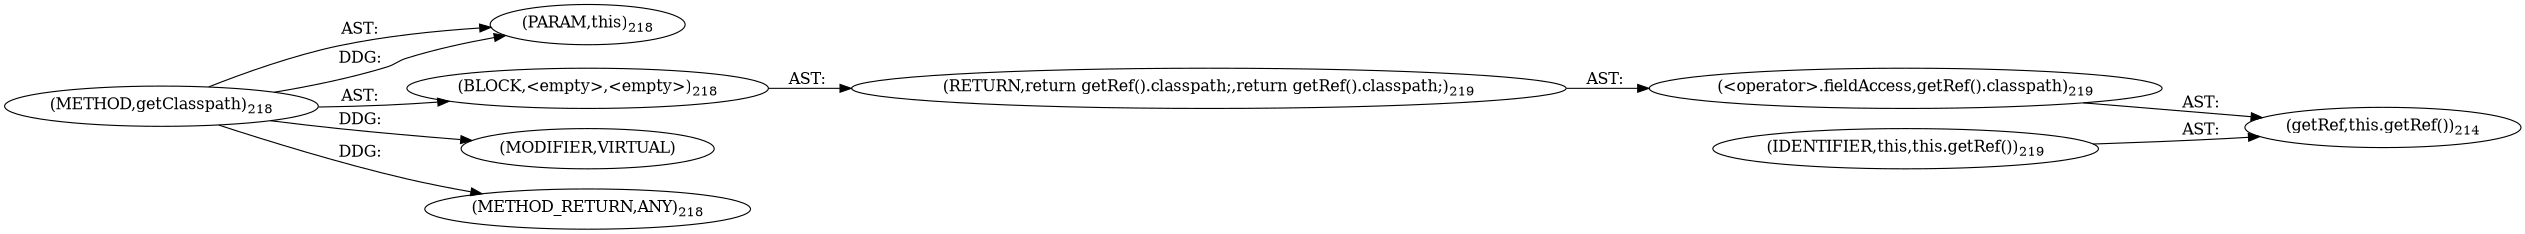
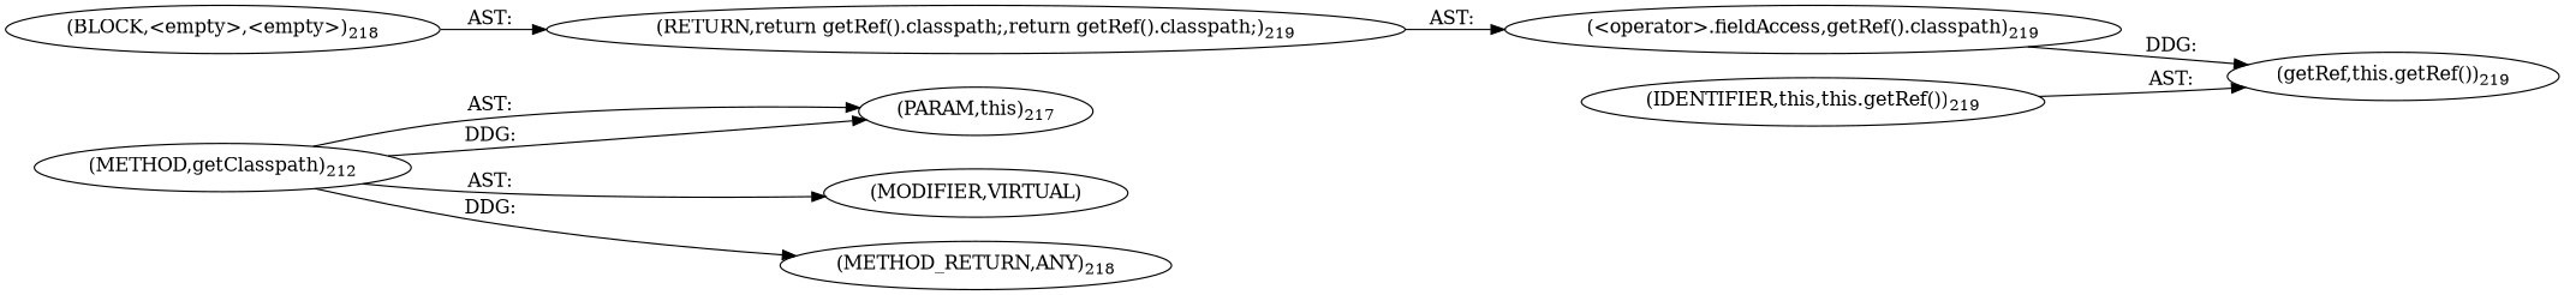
  digraph {
    rankdir=LR
-   n1 [label=<(METHOD,getClasspath)<SUB>218</SUB>>]
-   n2 [label=<(PARAM,this)<SUB>218</SUB>>]
+   n1 [label=<(METHOD,getClasspath)<SUB>212</SUB>>]
+   n2 [label=<(PARAM,this)<SUB>217</SUB>>]
    n3 [label=<(BLOCK,&lt;empty&gt;,&lt;empty&gt;)<SUB>218</SUB>>]
    n4 [label=<(MODIFIER,VIRTUAL)>]
    n5 [label=<(METHOD_RETURN,ANY)<SUB>218</SUB>>]
    n6 [label=<(RETURN,return getRef().classpath;,return getRef().classpath;)<SUB>219</SUB>>]
    n7 [label=<(&lt;operator&gt;.fieldAccess,getRef().classpath)<SUB>219</SUB>>]
-   n8 [label=<(getRef,this.getRef())<SUB>214</SUB>>]
+   n8 [label=<(getRef,this.getRef())<SUB>219</SUB>>]
    n9 [label=<(IDENTIFIER,this,this.getRef())<SUB>219</SUB>>]
    n1 -> n2 [label="AST: "]
    n1 -> n2 [label="DDG: "]
-   n1 -> n3 [label="AST: "]
-   n1 -> n4 [label="DDG: "]
+   n1 -> n4 [label="AST: "]
    n1 -> n5 [label="DDG: "]
    n3 -> n6 [label="AST: "]
    n6 -> n7 [label="AST: "]
-   n7 -> n8 [label="AST: "]
+   n7 -> n8 [label="DDG: "]
    n9 -> n8 [label="AST: "]
  }
